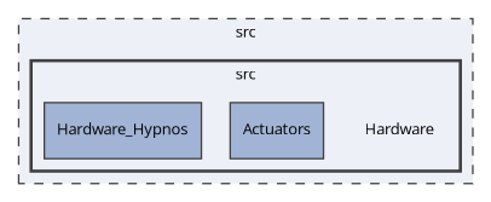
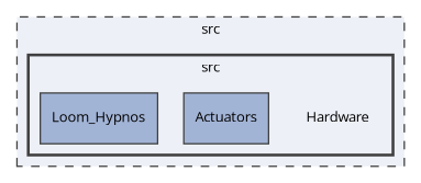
  digraph {
    compound=true
    fontname="Open Sans"
    node [fontname="Open Sans" fontsize=10 shape=box color=grey25 fillcolor="#a2b4d6" style="filled,"]
    n1 [label=Hardware shape=plaintext color="" fillcolor="" style=""]
    n2 [label=Actuators]
-   n3 [label=Hardware_Hypnos]
+   n3 [label=Loom_Hypnos]
    subgraph cluster_1 {
      bgcolor="#edf0f7"
      fontsize=10
      label=src
      pencolor=grey25
      style="filled,dashed,"
      subgraph cluster_2 {
        bgcolor="#edf0f7"
        fontsize=10
        pencolor=grey25
        style="filled,bold,"
        n1
        n2
        n3
      }
    }
  }
